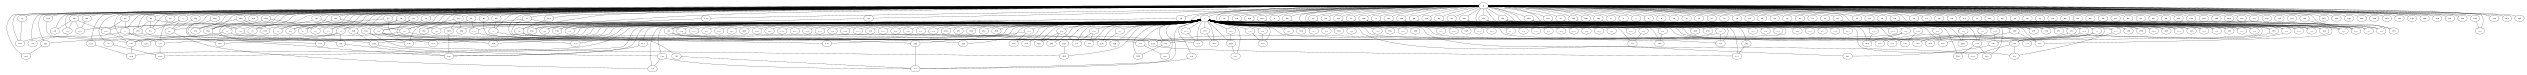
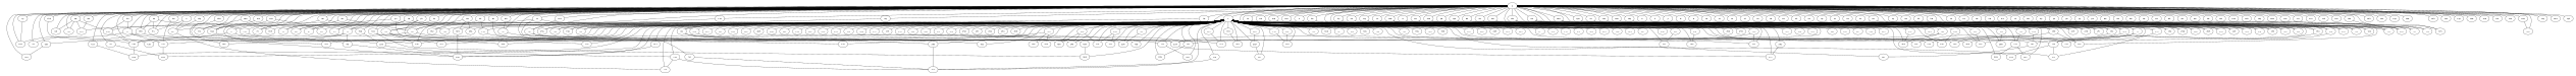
  graph {
    fontname="Fira Sans"
    node [fontname="Fira Sans"]
    edge [fontname="Fira Sans"]
    0
    1
    2
    3
    4
    5
    6
    7
    8
    9
    10
    11
    12
    13
    14
    15
    16
    17
    18
    20
    21
    22
    23
    24
    25
    26
    27
    28
    29
    30
    31
    32
    33
    34
    35
    36
    37
    38
    39
    40
    41
    42
    43
    44
    45
    46
    47
    48
    49
    50
    51
    52
    53
    54
    55
    56
    57
    58
    59
    60
    61
    62
    63
    64
    65
    66
    67
    68
    69
    70
    71
    72
    73
    74
    75
    76
    77
    78
    79
    80
    81
    82
    83
    84
    85
    86
    87
    88
    89
    90
    91
    92
    93
    94
    95
    96
    97
    98
    99
    100
    101
    102
    103
    104
    105
    106
    107
    108
    109
    110
    111
    112
    113
    114
    115
    116
    117
    118
    119
    120
    121
    122
    123
    124
    125
    126
    127
    128
    129
-   130
    131
    132
    133
    134
    135
    136
    137
    138
    139
    140
    141
    142
    143
    144
    145
    146
    147
    148
    149
    150
    151
    152
    153
    154
    155
    156
    157
    158
    159
    160
    161
    162
    163
    164
    165
    166
    167
    168
    169
    170
    172
    173
    174
    345
    175
    176
    177
    178
    179
    180
    181
    182
    183
    184
    185
    186
    187
    188
    189
    190
    191
    192
    193
    194
    195
    196
    197
    198
    199
    200
    201
    202
    203
    204
    205
    206
    207
    208
    209
    210
    211
    212
    213
    214
    215
    216
    217
    218
    219
    220
    221
    222
    223
    224
    225
    226
    227
    228
    229
    230
    231
    232
    233
    234
    235
    236
    237
    238
    239
    240
    241
    242
    243
    244
    245
    246
    247
    248
    249
    250
    251
    252
    253
    255
    256
    257
    258
    259
    260
    261
    262
    263
    264
    265
    266
    267
    268
    269
    270
    271
    272
    273
    274
    275
    276
    277
    278
    279
    280
    281
    282
    283
    284
    285
    286
    287
    288
    289
    290
    291
    292
    293
    294
    295
    296
    297
    298
    299
    300
    301
    302
    303
    304
    305
    306
    307
    308
    309
    310
    311
    312
    313
    314
    315
    316
    317
    318
    319
    320
    321
    322
    323
    324
    325
    326
    327
    328
    329
    331
    332
    333
    334
    335
    336
    337
    338
    339
    340
    341
    342
    343
    344
    346
    347
    348
    349
    330
    0 -- 1
    0 -- 2
    0 -- 3
    0 -- 4
    0 -- 5
    0 -- 6
    0 -- 7
    0 -- 8
    0 -- 9
    0 -- 10
    0 -- 11
    0 -- 12
    0 -- 13
    0 -- 14
    0 -- 15
    0 -- 16
    0 -- 17
    0 -- 18
    0 -- 20
    0 -- 21
    0 -- 22
    0 -- 23
    0 -- 24
    0 -- 25
    0 -- 26
    0 -- 27
    0 -- 28
    0 -- 29
    0 -- 30
    0 -- 31
    0 -- 32
    0 -- 33
    0 -- 34
    0 -- 35
    0 -- 36
    0 -- 37
    0 -- 38
    0 -- 39
    0 -- 40
    0 -- 41
    0 -- 42
    0 -- 43
    0 -- 44
    0 -- 45
    0 -- 46
    0 -- 47
    0 -- 48
    0 -- 49
    0 -- 50
    0 -- 51
    0 -- 52
    0 -- 53
    0 -- 54
    0 -- 55
    0 -- 56
    0 -- 57
    0 -- 58
    0 -- 59
    0 -- 60
    0 -- 61
    0 -- 62
    0 -- 63
    0 -- 64
    0 -- 65
    0 -- 66
    0 -- 67
    0 -- 68
    0 -- 69
    0 -- 70
    0 -- 71
    0 -- 72
    0 -- 73
    0 -- 74
    0 -- 75
    0 -- 76
    0 -- 77
    0 -- 78
    0 -- 79
    0 -- 80
    0 -- 81
    0 -- 82
    0 -- 83
    0 -- 84
    0 -- 85
    0 -- 86
    0 -- 87
    0 -- 88
    0 -- 89
    0 -- 90
    0 -- 91
    0 -- 92
    0 -- 93
    0 -- 94
    0 -- 95
    0 -- 96
    0 -- 97
    0 -- 98
    0 -- 99
    0 -- 100
    0 -- 101
    0 -- 102
    0 -- 103
    0 -- 104
    0 -- 105
    0 -- 106
    0 -- 107
    0 -- 108
    0 -- 109
    0 -- 110
    0 -- 111
    0 -- 112
    0 -- 113
    0 -- 114
    0 -- 115
    0 -- 116
    0 -- 117
    0 -- 118
    0 -- 119
    0 -- 120
    0 -- 121
    0 -- 122
    0 -- 123
    0 -- 124
    0 -- 125
    0 -- 126
    0 -- 127
    0 -- 128
    0 -- 129
-   0 -- 130
    0 -- 131
    0 -- 132
    0 -- 133
    0 -- 134
    0 -- 135
    0 -- 136
    0 -- 137
    0 -- 138
    0 -- 139
    0 -- 140
    0 -- 141
    0 -- 142
    0 -- 143
    0 -- 144
    0 -- 145
    0 -- 146
    0 -- 147
    0 -- 148
    0 -- 149
    0 -- 150
    0 -- 151
    0 -- 152
    0 -- 153
    0 -- 154
    0 -- 155
    0 -- 156
    0 -- 157
    0 -- 158
    0 -- 159
    0 -- 160
    0 -- 161
    0 -- 162
    0 -- 163
    0 -- 164
    0 -- 165
    0 -- 166
    0 -- 167
    0 -- 168
    0 -- 169
    0 -- 170
    0 -- 172
    0 -- 173
    0 -- 174
    0 -- 345
    1 -- 55
    1 -- 85
    1 -- 345
    1 -- 175
    1 -- 176
    1 -- 177
    1 -- 178
    1 -- 179
    1 -- 180
    1 -- 181
    1 -- 182
    1 -- 183
    1 -- 184
    1 -- 185
    1 -- 186
    1 -- 187
    1 -- 188
    1 -- 189
    1 -- 190
    1 -- 191
    1 -- 192
    1 -- 193
    1 -- 194
    1 -- 195
    1 -- 196
    1 -- 197
    1 -- 198
    1 -- 199
    1 -- 200
    1 -- 201
    1 -- 202
    1 -- 203
    1 -- 204
    1 -- 205
    1 -- 206
    1 -- 207
    1 -- 208
    1 -- 209
    1 -- 210
    1 -- 211
    1 -- 212
    1 -- 213
    1 -- 214
    1 -- 215
    1 -- 216
    1 -- 217
    1 -- 218
    1 -- 219
    1 -- 220
    1 -- 221
    1 -- 222
    1 -- 223
    1 -- 224
    1 -- 225
    1 -- 226
    1 -- 227
    1 -- 228
    1 -- 229
    1 -- 230
    1 -- 231
    1 -- 232
    1 -- 233
    1 -- 234
    1 -- 235
    1 -- 236
    1 -- 237
    1 -- 238
    1 -- 239
    1 -- 240
    1 -- 241
    1 -- 242
    1 -- 243
    1 -- 244
    1 -- 245
    1 -- 246
    1 -- 247
    1 -- 248
    1 -- 249
    1 -- 250
    1 -- 251
    1 -- 252
    1 -- 253
    1 -- 255
    1 -- 256
    1 -- 257
    1 -- 258
    1 -- 259
    1 -- 260
    1 -- 261
    1 -- 262
    1 -- 263
    1 -- 264
    1 -- 265
    1 -- 266
    1 -- 267
    1 -- 268
    1 -- 269
    1 -- 270
    1 -- 271
    1 -- 272
    1 -- 273
    1 -- 274
    1 -- 275
    1 -- 276
    1 -- 277
    1 -- 278
    1 -- 279
    1 -- 280
    1 -- 281
    1 -- 282
    1 -- 283
    1 -- 284
    1 -- 285
    1 -- 286
    1 -- 287
    1 -- 288
    1 -- 289
    1 -- 290
    1 -- 291
    1 -- 292
    1 -- 293
    1 -- 294
    1 -- 295
    1 -- 296
    1 -- 297
    1 -- 298
    1 -- 299
-   1 -- 300
+   176 -- 300
    1 -- 301
    1 -- 302
    1 -- 303
    1 -- 304
    1 -- 305
    1 -- 306
    1 -- 307
    1 -- 308
    1 -- 309
    1 -- 310
    1 -- 311
    1 -- 312
    1 -- 313
    1 -- 314
    1 -- 315
    1 -- 316
    1 -- 317
    1 -- 318
    1 -- 319
    1 -- 320
    1 -- 321
    1 -- 322
    1 -- 323
    1 -- 324
    1 -- 325
    1 -- 326
    1 -- 327
    1 -- 328
    1 -- 329
    1 -- 331
    1 -- 332
    1 -- 333
    1 -- 334
    1 -- 335
    1 -- 336
    1 -- 337
    1 -- 338
    1 -- 339
    1 -- 340
    1 -- 341
    1 -- 342
    1 -- 343
    1 -- 344
    1 -- 346
    1 -- 347
    1 -- 348
    1 -- 349
    3 -- 241
    5 -- 45
    5 -- 221
    6 -- 248
    11 -- 142
    11 -- 258
    11 -- 259
    15 -- 200
    17 -- 164
    20 -- 28
    20 -- 184
    20 -- 246
    21 -- 255
    23 -- 45
    23 -- 149
    23 -- 158
    26 -- 28
    26 -- 57
    28 -- 120
    28 -- 311
    29 -- 61
    29 -- 103
    29 -- 293
    30 -- 71
    30 -- 148
    32 -- 220
    34 -- 216
    34 -- 224
    36 -- 70
    38 -- 69
    38 -- 105
    38 -- 208
    38 -- 320
    40 -- 145
    41 -- 173
    42 -- 348
    43 -- 51
    43 -- 208
    46 -- 212
    47 -- 73
    48 -- 132
    49 -- 197
    50 -- 337
    51 -- 54
    51 -- 202
    51 -- 212
    55 -- 90
    55 -- 128
    55 -- 146
    56 -- 269
    60 -- 266
    62 -- 126
    62 -- 155
    62 -- 233
    65 -- 242
    68 -- 347
    73 -- 305
    73 -- 336
    74 -- 121
    74 -- 259
    75 -- 88
    75 -- 276
    78 -- 303
    81 -- 227
    81 -- 234
    82 -- 325
    84 -- 97
    85 -- 182
    85 -- 222
    87 -- 193
    90 -- 306
    91 -- 247
    92 -- 320
    97 -- 189
    100 -- 265
    101 -- 161
    103 -- 188
    103 -- 304
    106 -- 115
    106 -- 194
    109 -- 122
    109 -- 205
    112 -- 192
    117 -- 310
    118 -- 255
    119 -- 168
    119 -- 301
    123 -- 154
    126 -- 333
    128 -- 160
    131 -- 249
    133 -- 268
    136 -- 294
    138 -- 169
    138 -- 309
    140 -- 224
    141 -- 143
    141 -- 245
    143 -- 220
    144 -- 234
    145 -- 260
    147 -- 221
    148 -- 227
    149 -- 164
    149 -- 330
    153 -- 168
    156 -- 166
    158 -- 323
    159 -- 214
    161 -- 178
    161 -- 253
    163 -- 261
    163 -- 346
    165 -- 219
    167 -- 265
    168 -- 306
    170 -- 302
    172 -- 324
    173 -- 190
    173 -- 224
    173 -- 250
    175 -- 232
    176 -- 286
    176 -- 330
    177 -- 276
    184 -- 306
    186 -- 190
    186 -- 247
    186 -- 256
    189 -- 304
    191 -- 243
    200 -- 245
    206 -- 256
    206 -- 332
    208 -- 234
    210 -- 338
    212 -- 269
    216 -- 297
    218 -- 348
    220 -- 317
    220 -- 329
    221 -- 334
    222 -- 226
    227 -- 319
    230 -- 259
    230 -- 311
    232 -- 264
    232 -- 285
    234 -- 268
    235 -- 335
    237 -- 280
    238 -- 287
    239 -- 253
    245 -- 291
    249 -- 302
    249 -- 316
    258 -- 261
    259 -- 315
    261 -- 274
    262 -- 328
    263 -- 306
    275 -- 305
    277 -- 298
    287 -- 321
    295 -- 315
    297 -- 348
    309 -- 344
    310 -- 317
    312 -- 346
    319 -- 334
    319 -- 348
    327 -- 338
  }
